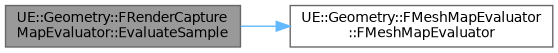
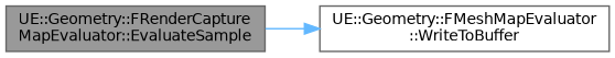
  digraph {
    rankdir=LR
    node [fontname=Helvetica fontsize=10 shape=box style=filled]
    n1 [color=gray40 fillcolor=grey60 fontcolor=black height=0.2 label="UE::Geometry::FRenderCapture\lMapEvaluator::EvaluateSample" width=0.4]
-   n2 [color=grey40 fillcolor=white height=0.2 label="UE::Geometry::FMeshMapEvaluator\l::FMeshMapEvaluator" width=0.4]
+   n2 [color=grey40 fillcolor=white height=0.2 label="UE::Geometry::FMeshMapEvaluator\l::WriteToBuffer" width=0.4]
    n1 -> n2 [color=steelblue1 fontname=Helvetica fontsize=10 labelfontname=Helvetica labelfontsize=10 style=solid]
  }
